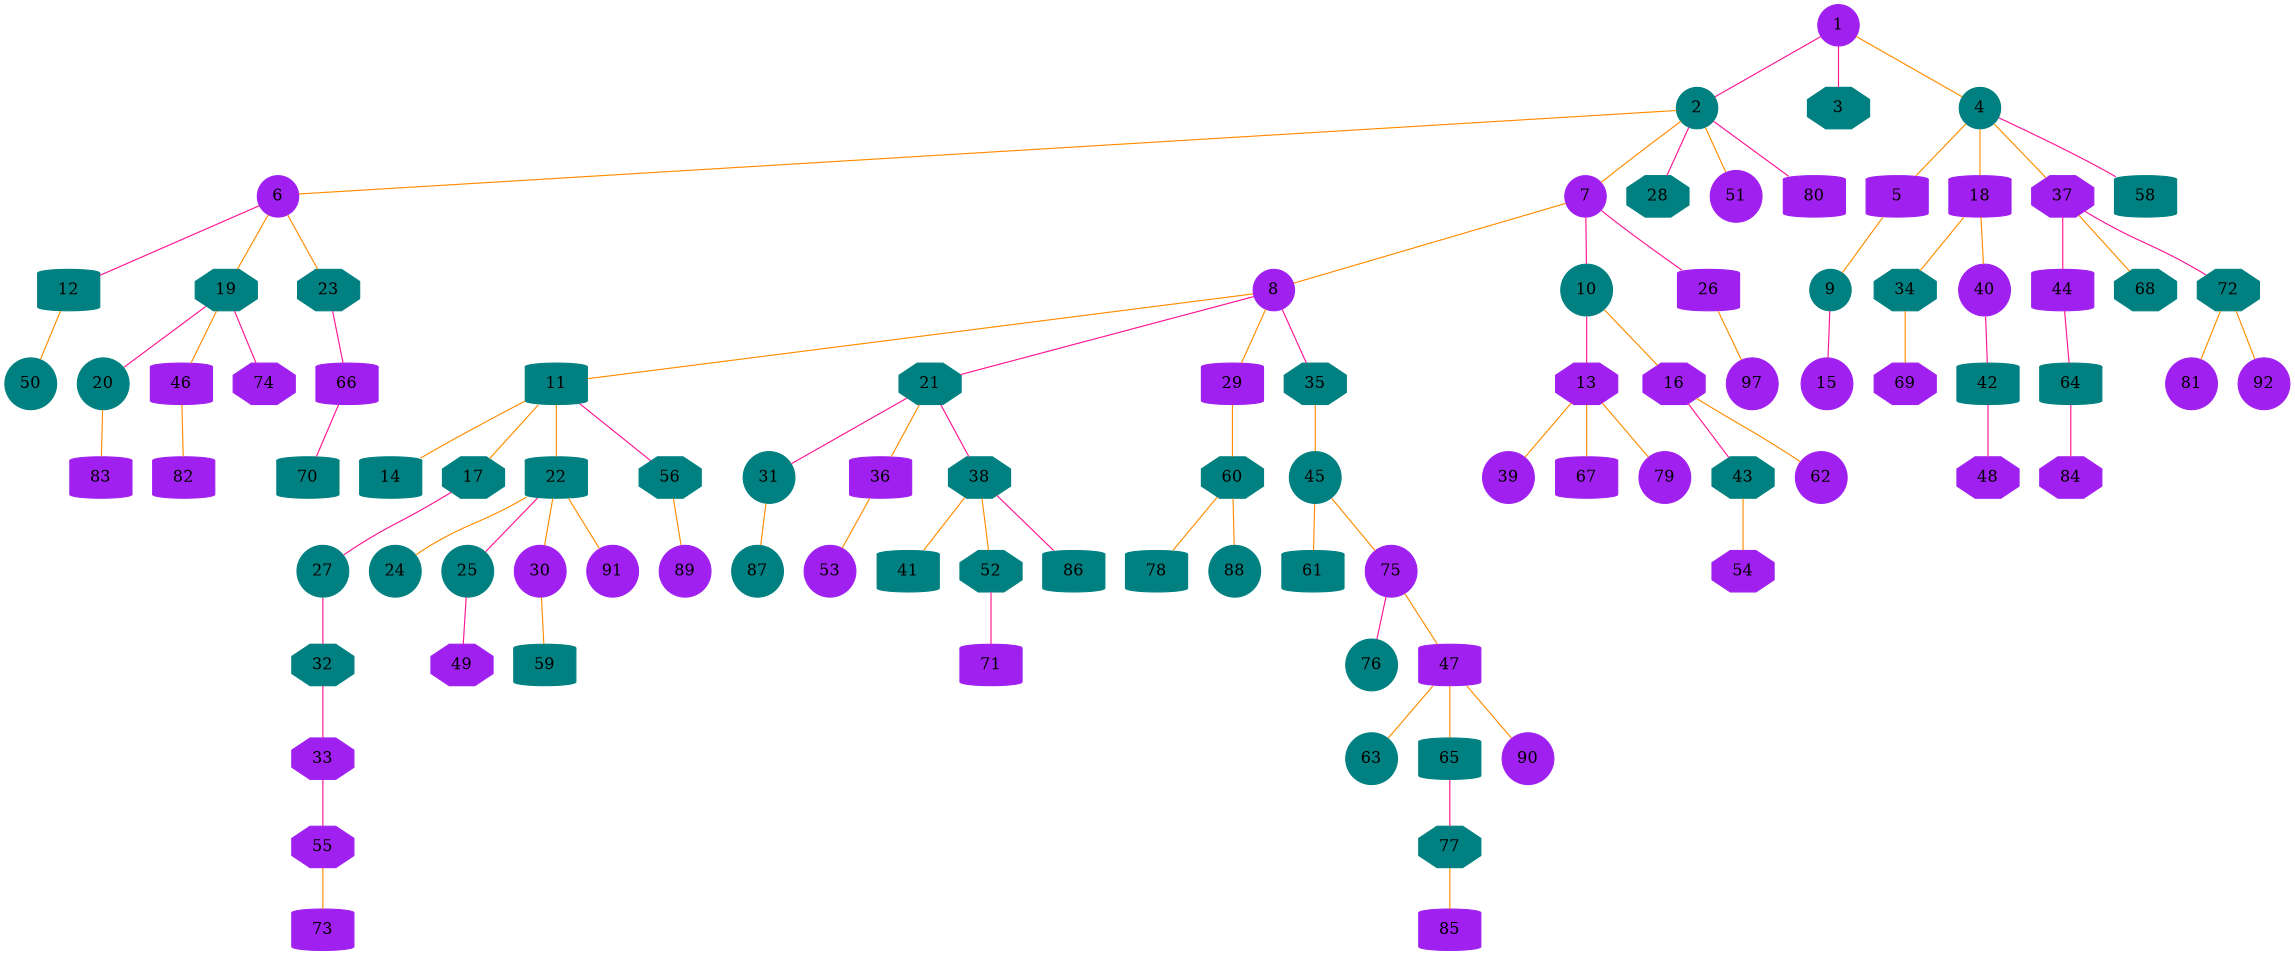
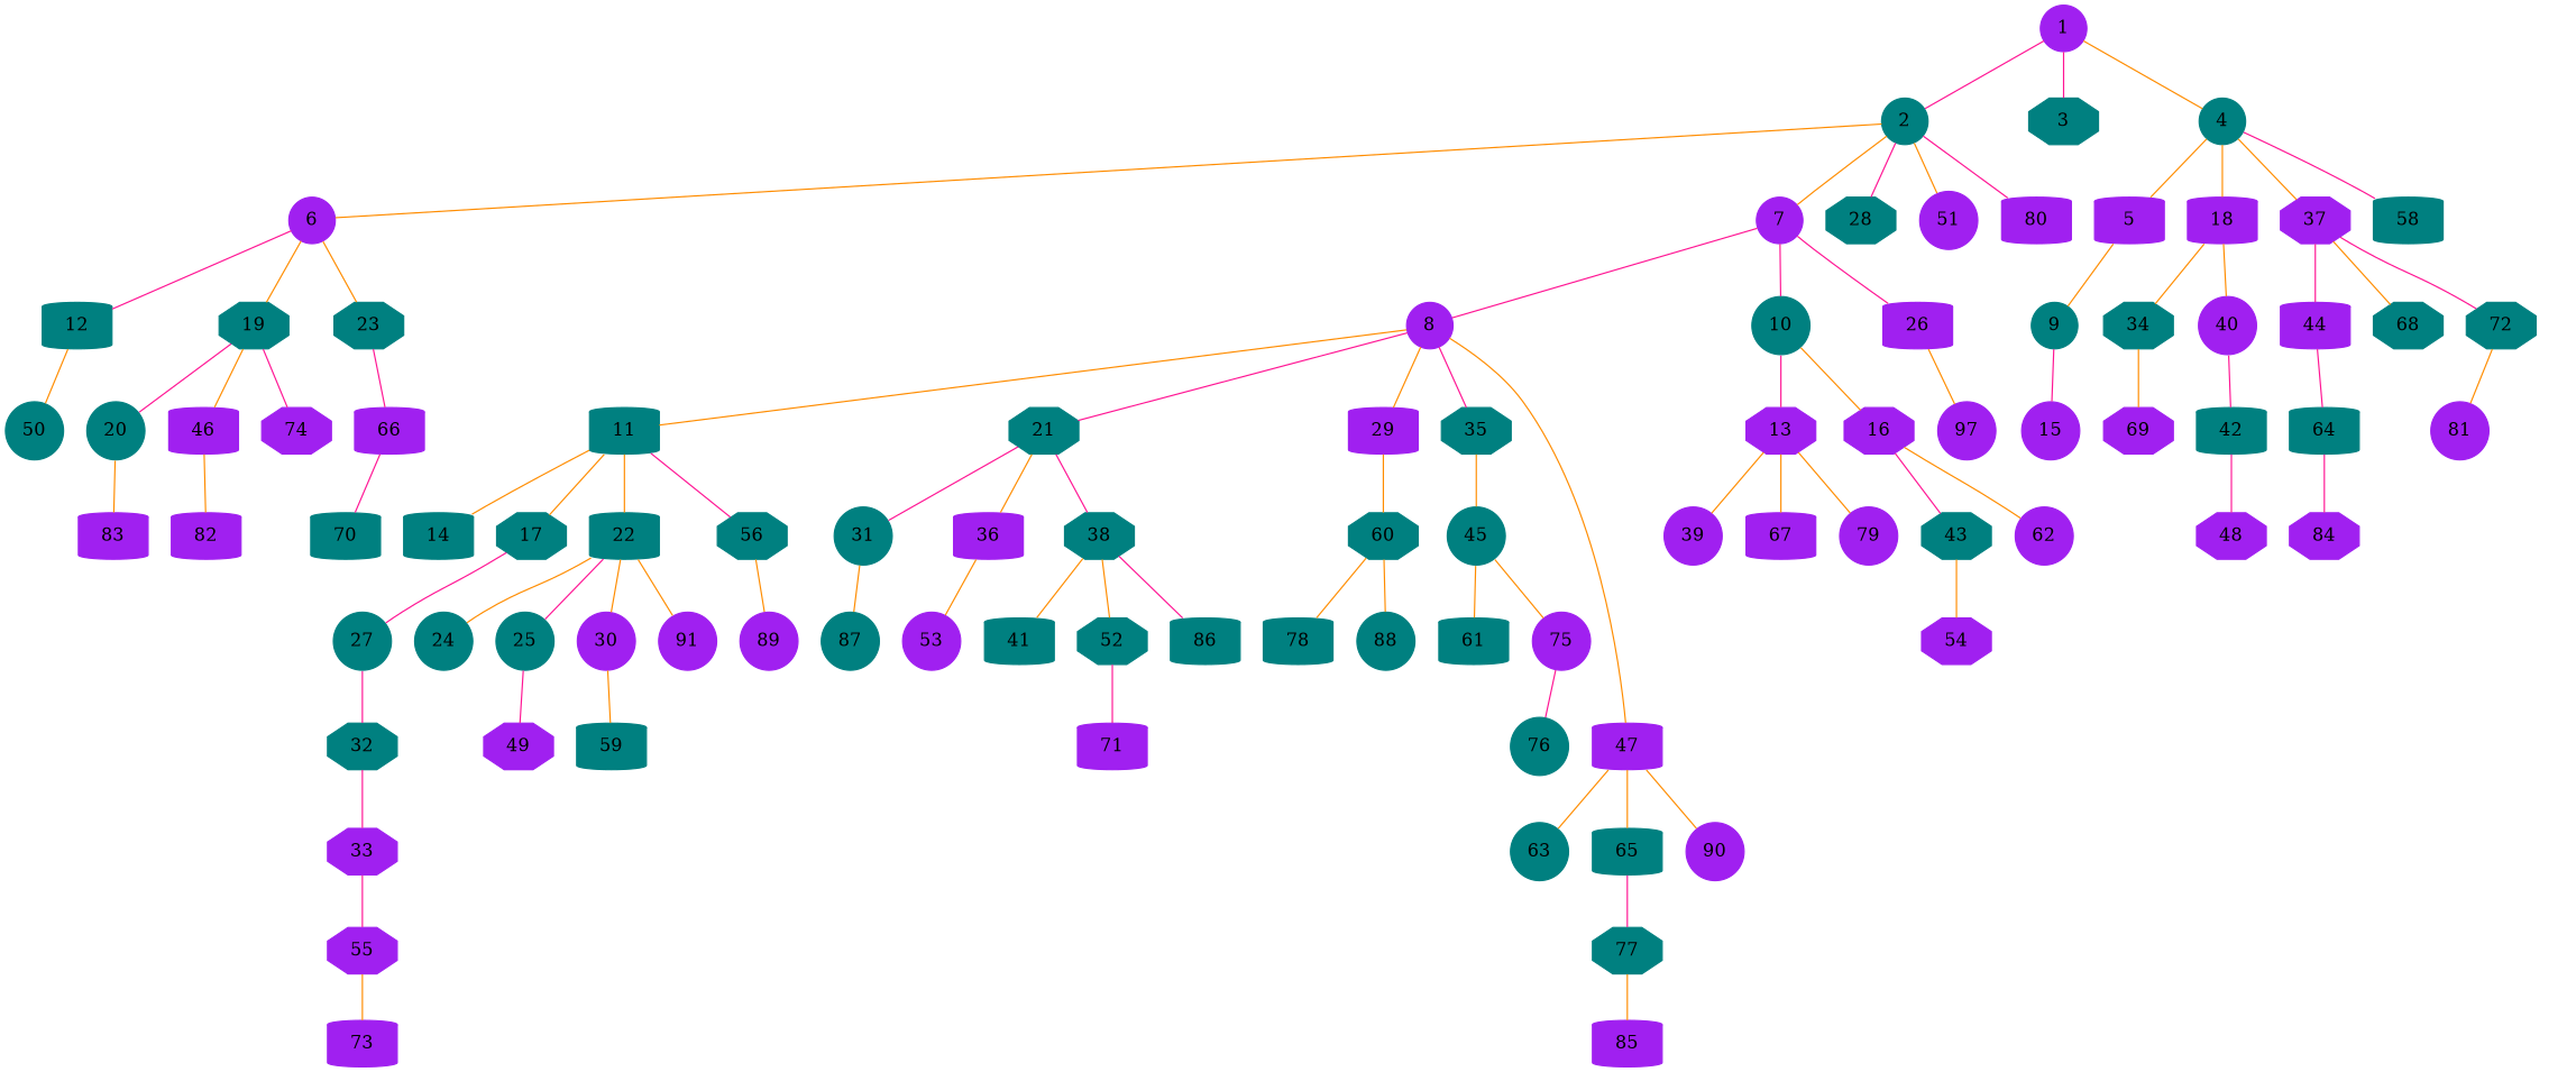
  graph {
    node [color=teal shape=circle style=filled]
    edge [color=darkorange]
    2
    1 [color=purple]
    3 [shape=octagon]
    4
    6 [color=purple]
    7 [color=purple]
    28 [shape=octagon]
    51 [color=purple]
    80 [color=purple shape=cylinder]
    5 [color=purple shape=cylinder]
    18 [color=purple shape=cylinder]
    37 [color=purple shape=octagon]
    58 [shape=cylinder]
    12 [shape=cylinder]
    19 [shape=octagon]
    23 [shape=octagon]
    8 [color=purple]
    10
    26 [color=purple shape=cylinder]
    9
    34 [shape=octagon]
    40 [color=purple]
    44 [color=purple shape=cylinder]
    68 [shape=octagon]
    72 [shape=octagon]
    15 [color=purple]
    50
    20
    46 [color=purple shape=cylinder]
    74 [color=purple shape=octagon]
    66 [color=purple shape=cylinder]
    11 [shape=cylinder]
    21 [shape=octagon]
    29 [color=purple shape=cylinder]
    35 [shape=octagon]
    47 [color=purple shape=cylinder]
    13 [color=purple shape=octagon]
    16 [color=purple shape=octagon]
    n39 [color=purple label=97]
    14 [shape=cylinder]
    17 [shape=octagon]
    22 [shape=cylinder]
    56 [shape=octagon]
    31
    36 [color=purple shape=cylinder]
    38 [shape=octagon]
    60 [shape=octagon]
    45
    63
    65 [shape=cylinder]
    90 [color=purple]
    39 [color=purple]
    67 [color=purple shape=cylinder]
    79 [color=purple]
    43 [shape=octagon]
    62 [color=purple]
    27
    24
    25
    30 [color=purple]
    91 [color=purple]
    89 [color=purple]
    54 [color=purple shape=octagon]
    32 [shape=octagon]
    69 [color=purple shape=octagon]
    42 [shape=cylinder]
    83 [color=purple shape=cylinder]
    82 [color=purple shape=cylinder]
    87
    53 [color=purple]
    41 [shape=cylinder]
    52 [shape=octagon]
    86 [shape=cylinder]
    49 [color=purple shape=octagon]
    59 [shape=cylinder]
    70 [shape=cylinder]
    33 [color=purple shape=octagon]
    78 [shape=cylinder]
    88
    55 [color=purple shape=octagon]
    61 [shape=cylinder]
    75 [color=purple]
    64 [shape=cylinder]
    81 [color=purple]
-   92 [color=purple]
    71 [color=purple shape=cylinder]
    48 [color=purple shape=octagon]
    84 [color=purple shape=octagon]
    76
    77 [shape=octagon]
    73 [color=purple shape=cylinder]
    85 [color=purple shape=cylinder]
    2 -- 6
    2 -- 7
    2 -- 28 [color=deeppink]
    2 -- 51
    2 -- 80 [color=deeppink]
    1 -- 2 [color=deeppink]
    1 -- 3 [color=deeppink]
    1 -- 4
    4 -- 5
    4 -- 18
    4 -- 37
    4 -- 58 [color=deeppink]
    6 -- 12 [color=deeppink]
    6 -- 19
    6 -- 23
-   7 -- 8
+   7 -- 8 [color=deeppink]
    7 -- 10 [color=deeppink]
    7 -- 26 [color=deeppink]
    5 -- 9
    18 -- 34
    18 -- 40
    37 -- 44 [color=deeppink]
    37 -- 68
    37 -- 72 [color=deeppink]
    12 -- 50
    19 -- 20 [color=deeppink]
    19 -- 46
    19 -- 74 [color=deeppink]
    23 -- 66 [color=deeppink]
    8 -- 11
    8 -- 21 [color=deeppink]
    8 -- 29
    8 -- 35 [color=deeppink]
-   75 -- 47
+   8 -- 47
    10 -- 13 [color=deeppink]
    10 -- 16
    26 -- n39
    9 -- 15 [color=deeppink]
    34 -- 69
    40 -- 42 [color=deeppink]
    44 -- 64 [color=deeppink]
    72 -- 81
-   72 -- 92
    20 -- 83
    46 -- 82
    66 -- 70 [color=deeppink]
    11 -- 14
    11 -- 17
    11 -- 22
    11 -- 56 [color=deeppink]
    21 -- 31 [color=deeppink]
    21 -- 36
    21 -- 38 [color=deeppink]
    29 -- 60
    35 -- 45
    47 -- 63
    47 -- 65
    47 -- 90
    13 -- 39
    13 -- 67
    13 -- 79
    16 -- 43 [color=deeppink]
    16 -- 62
    17 -- 27 [color=deeppink]
    22 -- 24
    22 -- 25 [color=deeppink]
    22 -- 30
    22 -- 91
    56 -- 89
    31 -- 87
    36 -- 53
    38 -- 41
    38 -- 52
    38 -- 86 [color=deeppink]
    60 -- 78
    60 -- 88
    45 -- 61
    45 -- 75
    65 -- 77 [color=deeppink]
    43 -- 54
    27 -- 32 [color=deeppink]
    25 -- 49 [color=deeppink]
    30 -- 59
    32 -- 33 [color=deeppink]
    42 -- 48 [color=deeppink]
    52 -- 71 [color=deeppink]
    33 -- 55 [color=deeppink]
    55 -- 73
    75 -- 76 [color=deeppink]
    64 -- 84 [color=deeppink]
    77 -- 85
  }
